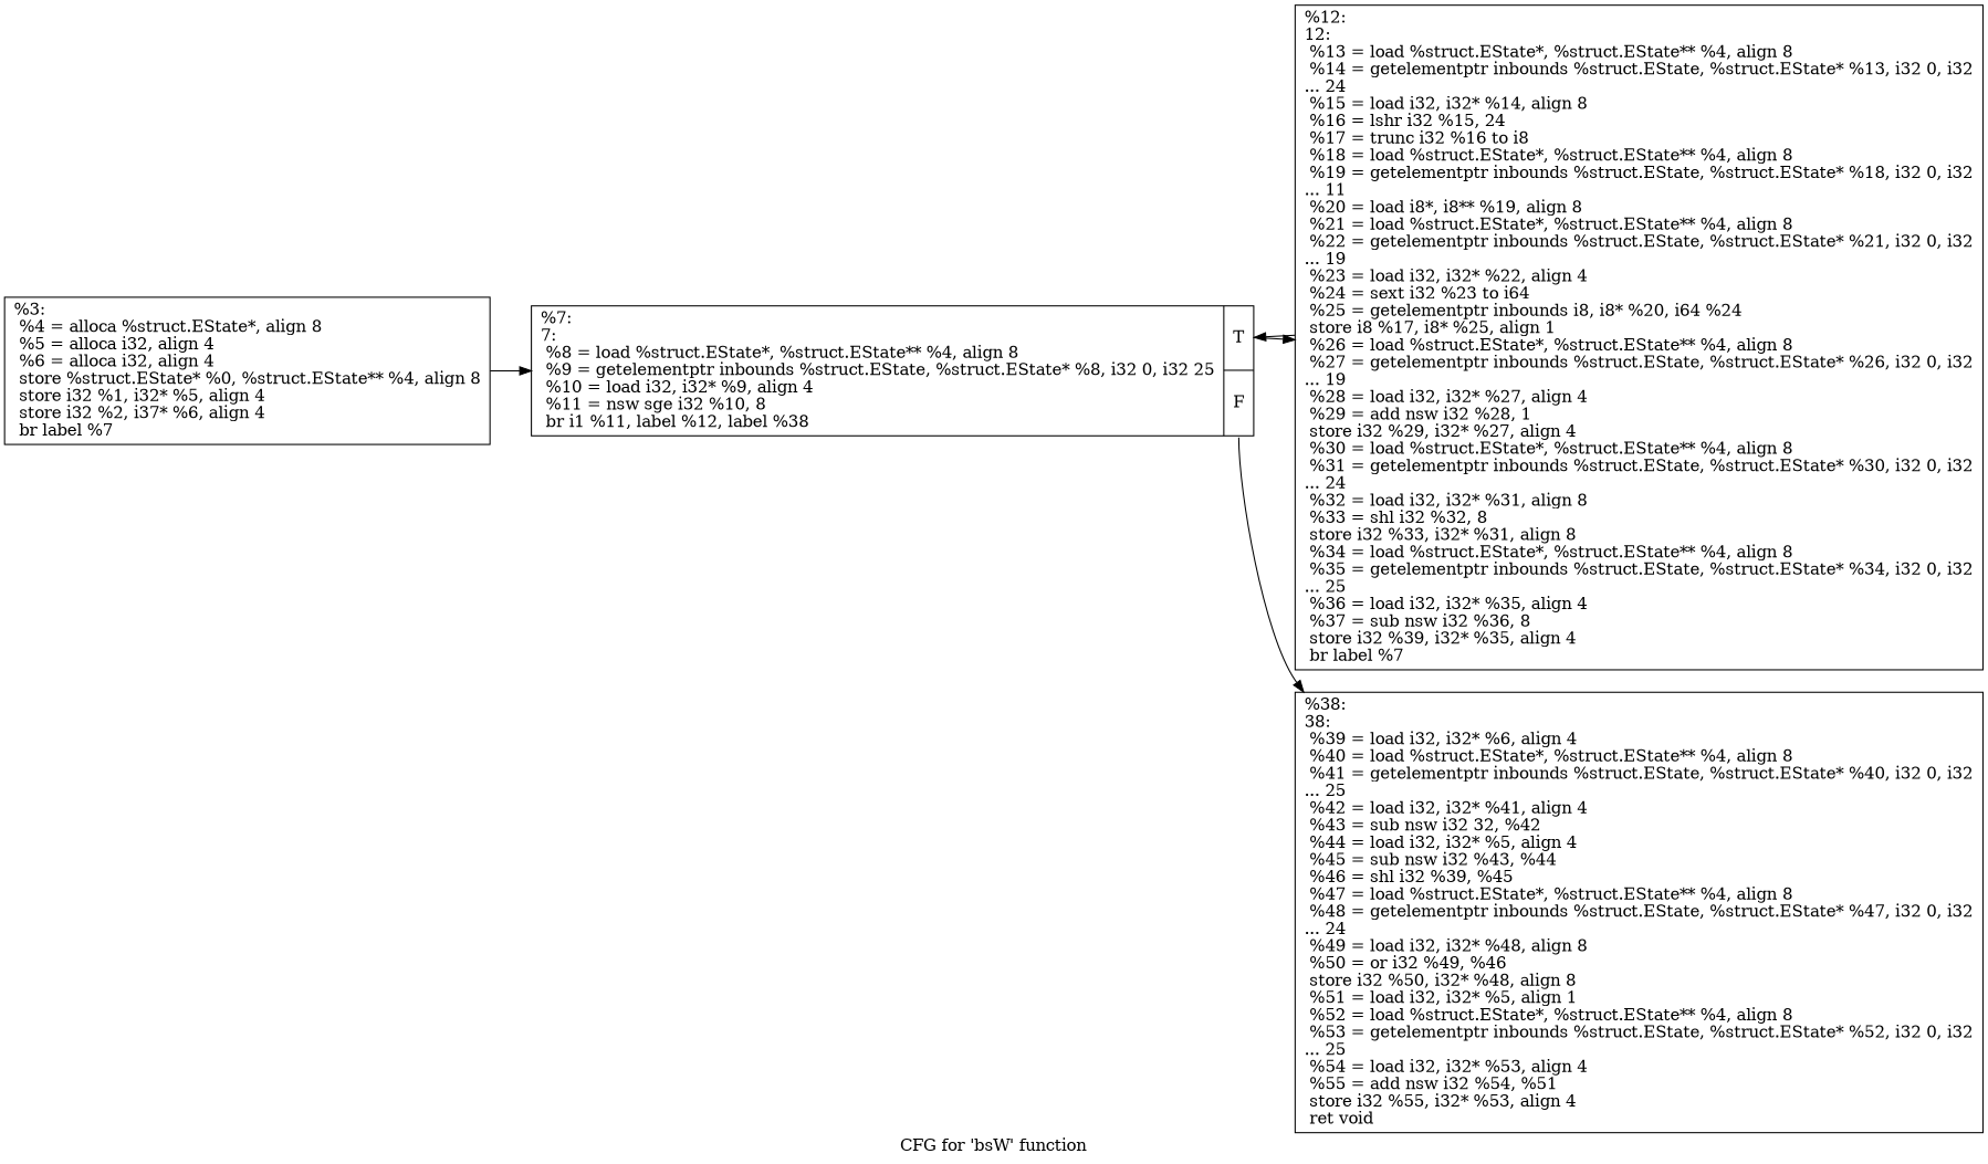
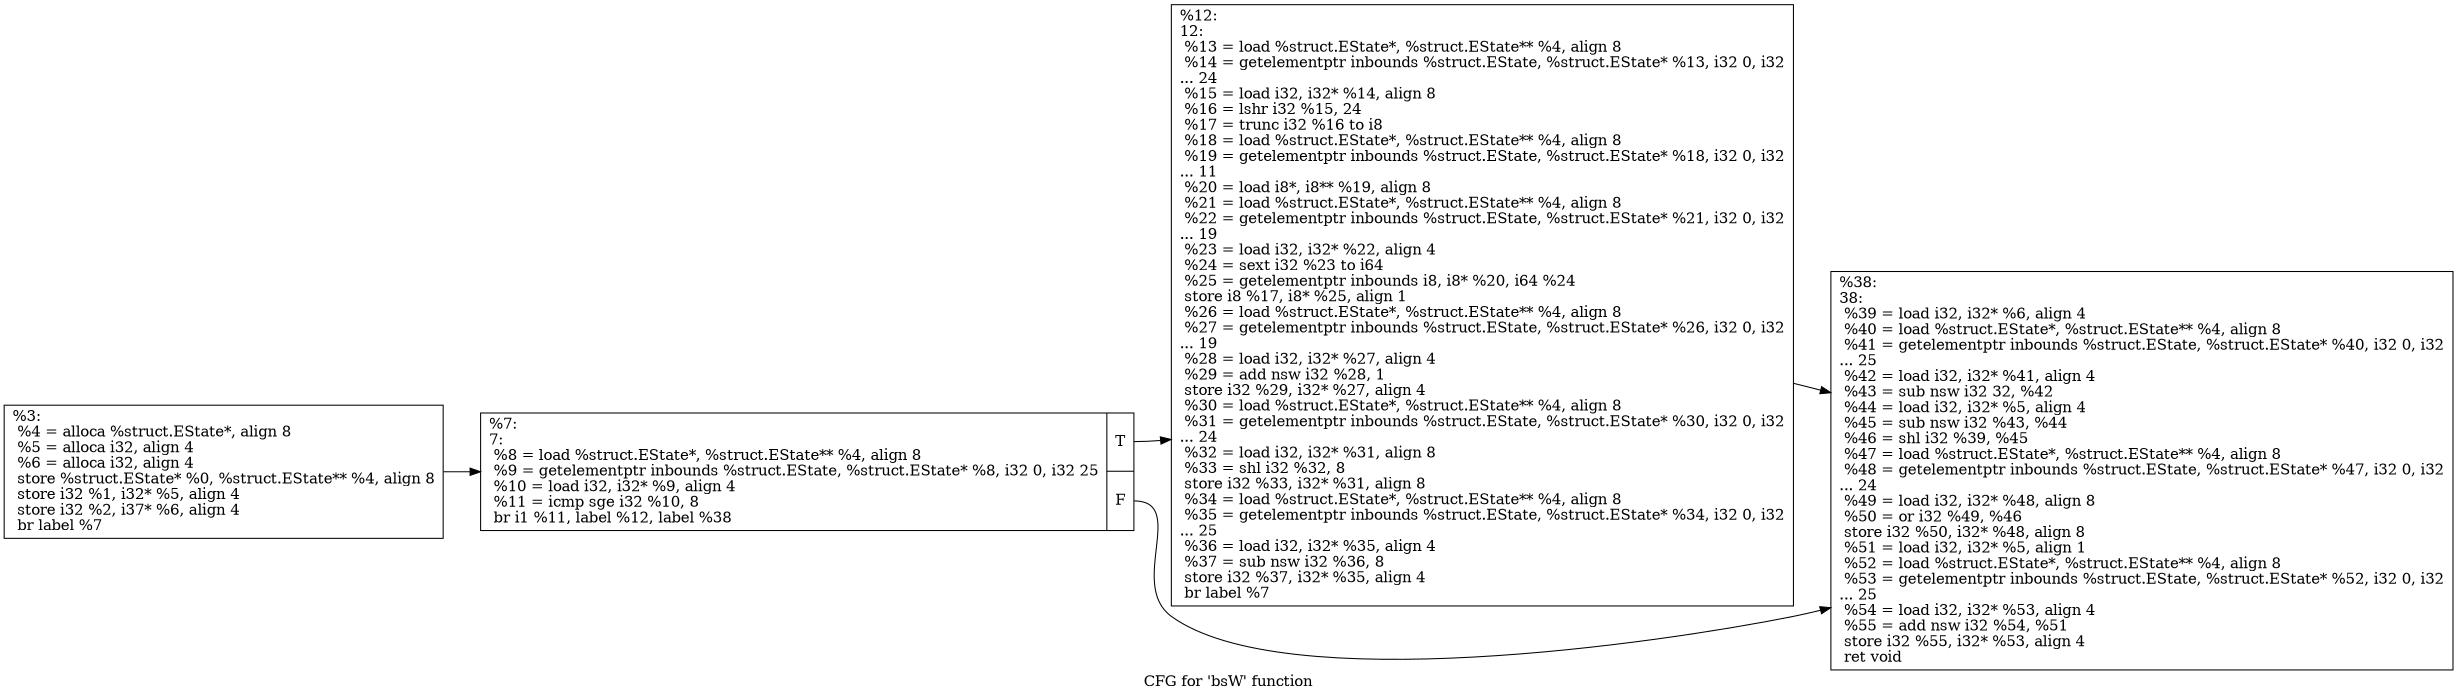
  digraph {
    label="CFG for 'bsW' function"
    rankdir=LR
    node [shape=record]
    n1 [label="{%3:\l  %4 = alloca %struct.EState*, align 8\l  %5 = alloca i32, align 4\l  %6 = alloca i32, align 4\l  store %struct.EState* %0, %struct.EState** %4, align 8\l  store i32 %1, i32* %5, align 4\l  store i32 %2, i37* %6, align 4\l  br label %7\l}"]
-   n2 [label="{%7:\l7:                                                \l  %8 = load %struct.EState*, %struct.EState** %4, align 8\l  %9 = getelementptr inbounds %struct.EState, %struct.EState* %8, i32 0, i32 25\l  %10 = load i32, i32* %9, align 4\l  %11 = nsw sge i32 %10, 8\l  br i1 %11, label %12, label %38\l|{<s0>T|<s1>F}}"]
-   n3 [label="{%12:\l12:                                               \l  %13 = load %struct.EState*, %struct.EState** %4, align 8\l  %14 = getelementptr inbounds %struct.EState, %struct.EState* %13, i32 0, i32\l... 24\l  %15 = load i32, i32* %14, align 8\l  %16 = lshr i32 %15, 24\l  %17 = trunc i32 %16 to i8\l  %18 = load %struct.EState*, %struct.EState** %4, align 8\l  %19 = getelementptr inbounds %struct.EState, %struct.EState* %18, i32 0, i32\l... 11\l  %20 = load i8*, i8** %19, align 8\l  %21 = load %struct.EState*, %struct.EState** %4, align 8\l  %22 = getelementptr inbounds %struct.EState, %struct.EState* %21, i32 0, i32\l... 19\l  %23 = load i32, i32* %22, align 4\l  %24 = sext i32 %23 to i64\l  %25 = getelementptr inbounds i8, i8* %20, i64 %24\l  store i8 %17, i8* %25, align 1\l  %26 = load %struct.EState*, %struct.EState** %4, align 8\l  %27 = getelementptr inbounds %struct.EState, %struct.EState* %26, i32 0, i32\l... 19\l  %28 = load i32, i32* %27, align 4\l  %29 = add nsw i32 %28, 1\l  store i32 %29, i32* %27, align 4\l  %30 = load %struct.EState*, %struct.EState** %4, align 8\l  %31 = getelementptr inbounds %struct.EState, %struct.EState* %30, i32 0, i32\l... 24\l  %32 = load i32, i32* %31, align 8\l  %33 = shl i32 %32, 8\l  store i32 %33, i32* %31, align 8\l  %34 = load %struct.EState*, %struct.EState** %4, align 8\l  %35 = getelementptr inbounds %struct.EState, %struct.EState* %34, i32 0, i32\l... 25\l  %36 = load i32, i32* %35, align 4\l  %37 = sub nsw i32 %36, 8\l  store i32 %39, i32* %35, align 4\l  br label %7\l}"]
+   n2 [label="{%7:\l7:                                                \l  %8 = load %struct.EState*, %struct.EState** %4, align 8\l  %9 = getelementptr inbounds %struct.EState, %struct.EState* %8, i32 0, i32 25\l  %10 = load i32, i32* %9, align 4\l  %11 = icmp sge i32 %10, 8\l  br i1 %11, label %12, label %38\l|{<s0>T|<s1>F}}"]
+   n3 [label="{%12:\l12:                                               \l  %13 = load %struct.EState*, %struct.EState** %4, align 8\l  %14 = getelementptr inbounds %struct.EState, %struct.EState* %13, i32 0, i32\l... 24\l  %15 = load i32, i32* %14, align 8\l  %16 = lshr i32 %15, 24\l  %17 = trunc i32 %16 to i8\l  %18 = load %struct.EState*, %struct.EState** %4, align 8\l  %19 = getelementptr inbounds %struct.EState, %struct.EState* %18, i32 0, i32\l... 11\l  %20 = load i8*, i8** %19, align 8\l  %21 = load %struct.EState*, %struct.EState** %4, align 8\l  %22 = getelementptr inbounds %struct.EState, %struct.EState* %21, i32 0, i32\l... 19\l  %23 = load i32, i32* %22, align 4\l  %24 = sext i32 %23 to i64\l  %25 = getelementptr inbounds i8, i8* %20, i64 %24\l  store i8 %17, i8* %25, align 1\l  %26 = load %struct.EState*, %struct.EState** %4, align 8\l  %27 = getelementptr inbounds %struct.EState, %struct.EState* %26, i32 0, i32\l... 19\l  %28 = load i32, i32* %27, align 4\l  %29 = add nsw i32 %28, 1\l  store i32 %29, i32* %27, align 4\l  %30 = load %struct.EState*, %struct.EState** %4, align 8\l  %31 = getelementptr inbounds %struct.EState, %struct.EState* %30, i32 0, i32\l... 24\l  %32 = load i32, i32* %31, align 8\l  %33 = shl i32 %32, 8\l  store i32 %33, i32* %31, align 8\l  %34 = load %struct.EState*, %struct.EState** %4, align 8\l  %35 = getelementptr inbounds %struct.EState, %struct.EState* %34, i32 0, i32\l... 25\l  %36 = load i32, i32* %35, align 4\l  %37 = sub nsw i32 %36, 8\l  store i32 %37, i32* %35, align 4\l  br label %7\l}"]
    n4 [label="{%38:\l38:                                               \l  %39 = load i32, i32* %6, align 4\l  %40 = load %struct.EState*, %struct.EState** %4, align 8\l  %41 = getelementptr inbounds %struct.EState, %struct.EState* %40, i32 0, i32\l... 25\l  %42 = load i32, i32* %41, align 4\l  %43 = sub nsw i32 32, %42\l  %44 = load i32, i32* %5, align 4\l  %45 = sub nsw i32 %43, %44\l  %46 = shl i32 %39, %45\l  %47 = load %struct.EState*, %struct.EState** %4, align 8\l  %48 = getelementptr inbounds %struct.EState, %struct.EState* %47, i32 0, i32\l... 24\l  %49 = load i32, i32* %48, align 8\l  %50 = or i32 %49, %46\l  store i32 %50, i32* %48, align 8\l  %51 = load i32, i32* %5, align 1\l  %52 = load %struct.EState*, %struct.EState** %4, align 8\l  %53 = getelementptr inbounds %struct.EState, %struct.EState* %52, i32 0, i32\l... 25\l  %54 = load i32, i32* %53, align 4\l  %55 = add nsw i32 %54, %51\l  store i32 %55, i32* %53, align 4\l  ret void\l}"]
    n1 -> n2
    n2 -> n3 [tailport=s0]
    n2 -> n4 [tailport=s1]
-   n3 -> n2
+   n3 -> n4
  }
